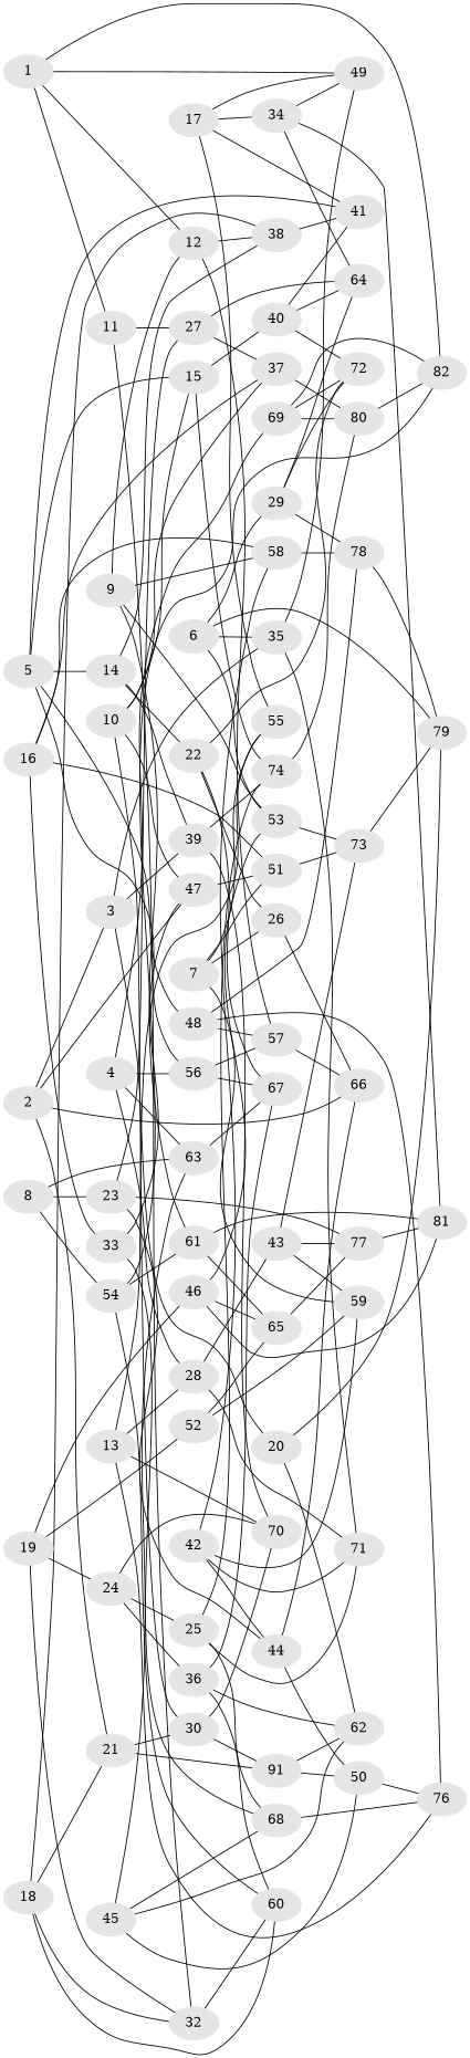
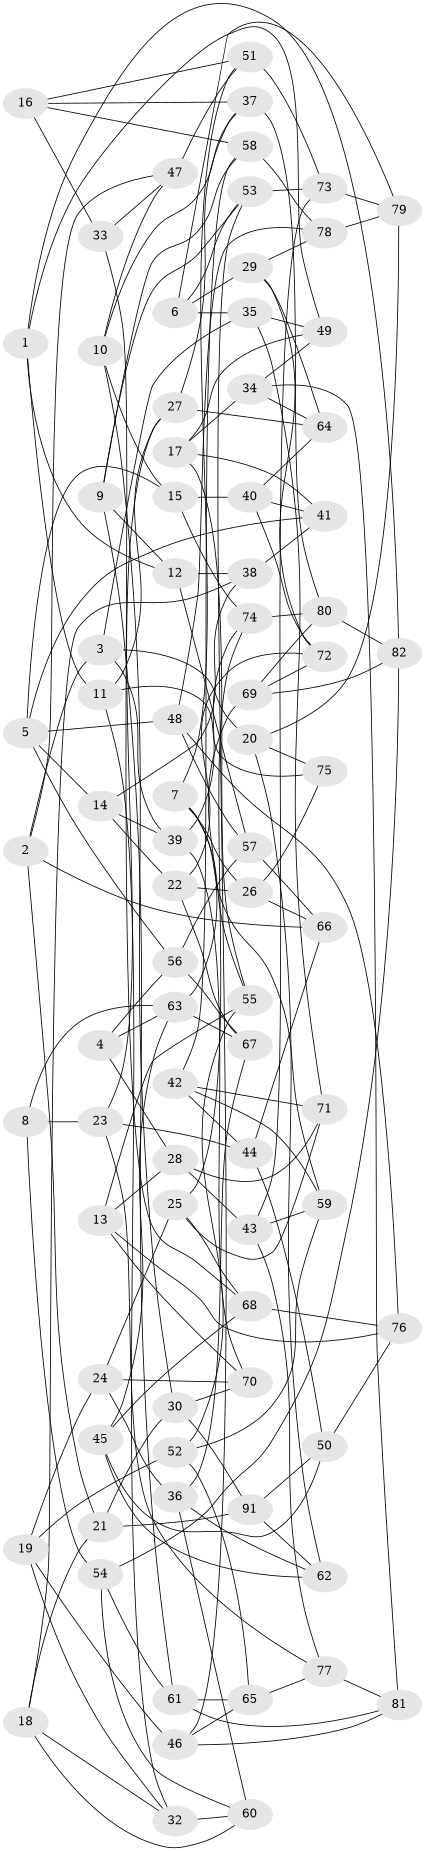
  graph {
    rankdir=LR
    node [color=gray90 style=filled]
    1
    11
    12
    49
    82
+   75
    27
    32
    38
    57
    2
    3
    21
    47
    66
    20
    35
    39
    30
    n20 [label=91]
    51
    79
    62
    71
    70
    74
    4
    28
    56
    63
    69
    43
    67
    72
    80
    5
    14
    15
    41
    48
    22
    40
    6
    29
    53
    64
    78
    73
    7
    26
    55
    59
    8
    23
    54
    44
    77
    61
    60
    9
    58
    81
    65
    10
    37
    13
    76
    16
    33
    68
    17
    34
    18
    19
    24
    46
    52
    25
    36
    50
    42
    45
    1 -- 11
    1 -- 12
    1 -- 49
    1 -- 82
+   11 -- 75
    11 -- 27
    11 -- 32
    12 -- 38
    12 -- 57
    27 -- 64
    27 -- 37
    32 -- 60
    38 -- 41
    57 -- 66
    2 -- 3
    2 -- 21
    2 -- 47
    2 -- 66
    3 -- 20
    3 -- 35
    3 -- 39
    21 -- 30
    21 -- n20
    47 -- 51
+   20 -- 75
    20 -- 79
    20 -- 62
    35 -- 49
    35 -- 71
    39 -- 70
    39 -- 74
    30 -- n20
    30 -- 70
    n20 -- 62
    n20 -- 50
    51 -- 73
    74 -- 80
    4 -- 28
    4 -- 56
    4 -- 63
-   4 -- 69
+   63 -- 69
    28 -- 71
    28 -- 43
    56 -- 57
    56 -- 67
    63 -- 67
    69 -- 82
    69 -- 72
    69 -- 80
    43 -- 73
    43 -- 59
    43 -- 77
    80 -- 82
    5 -- 56
    5 -- 14
    5 -- 15
    5 -- 41
    5 -- 48
    14 -- 38
    14 -- 39
    14 -- 22
    15 -- 74
    15 -- 40
    48 -- 57
    48 -- 78
    48 -- 76
    22 -- 67
    22 -- 72
    22 -- 26
    40 -- 72
    40 -- 41
    40 -- 64
    6 -- 35
    6 -- 79
    6 -- 29
    6 -- 53
    29 -- 72
    29 -- 64
    29 -- 78
    53 -- 73
    78 -- 79
    73 -- 79
    7 -- 51
    7 -- 26
    7 -- 55
    7 -- 59
+   26 -- 75
    26 -- 66
    8 -- 63
    8 -- 23
    8 -- 54
    23 -- 27
    23 -- 44
    23 -- 77
    54 -- 82
    54 -- 61
    54 -- 60
    44 -- 66
    44 -- 50
    77 -- 81
    61 -- 81
    61 -- 65
    9 -- 12
    9 -- 53
    9 -- 61
    9 -- 58
    58 -- 78
    65 -- 77
    10 -- 47
    10 -- 30
    10 -- 15
    10 -- 37
    37 -- 80
    13 -- 70
    13 -- 28
    13 -- 55
    13 -- 76
    16 -- 51
    16 -- 58
    16 -- 37
    16 -- 33
    33 -- 47
    33 -- 68
    68 -- 76
    17 -- 49
    17 -- 41
    17 -- 55
    17 -- 34
    34 -- 49
    34 -- 64
    34 -- 81
    18 -- 32
    18 -- 38
    18 -- 21
    18 -- 60
    19 -- 32
    19 -- 24
    19 -- 46
    19 -- 52
    24 -- 70
    24 -- 25
    24 -- 36
    46 -- 53
    46 -- 81
    46 -- 65
+   52 -- 55
    52 -- 59
    52 -- 65
    25 -- 71
    25 -- 74
    25 -- 68
    36 -- 62
    36 -- 67
    36 -- 60
    50 -- 76
    42 -- 71
    42 -- 59
    42 -- 44
    42 -- 58
    45 -- 62
    45 -- 63
    45 -- 68
    45 -- 50
  }
